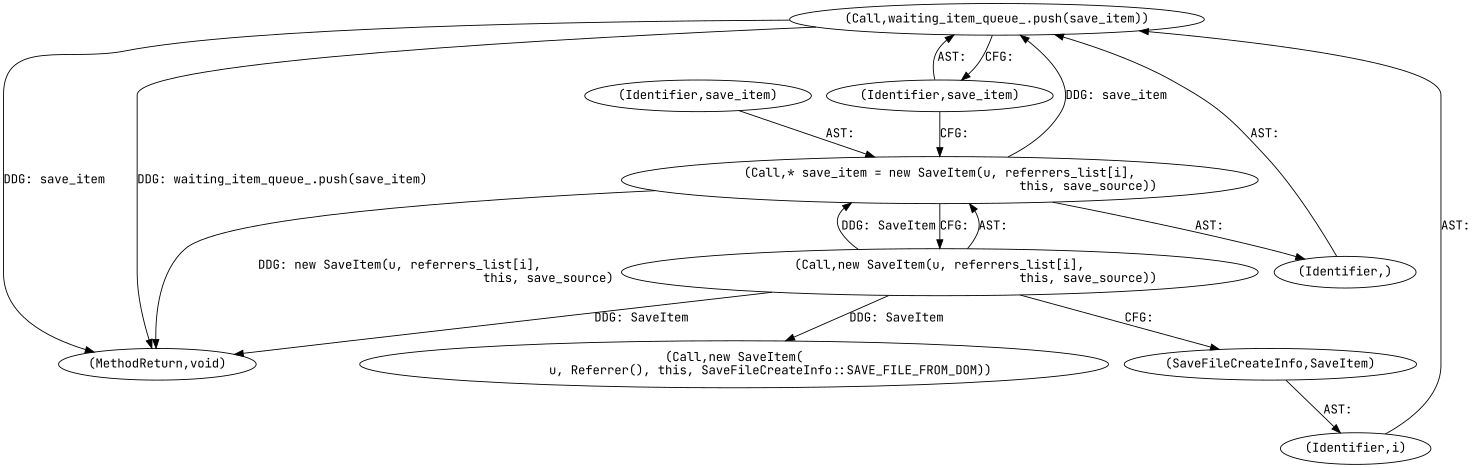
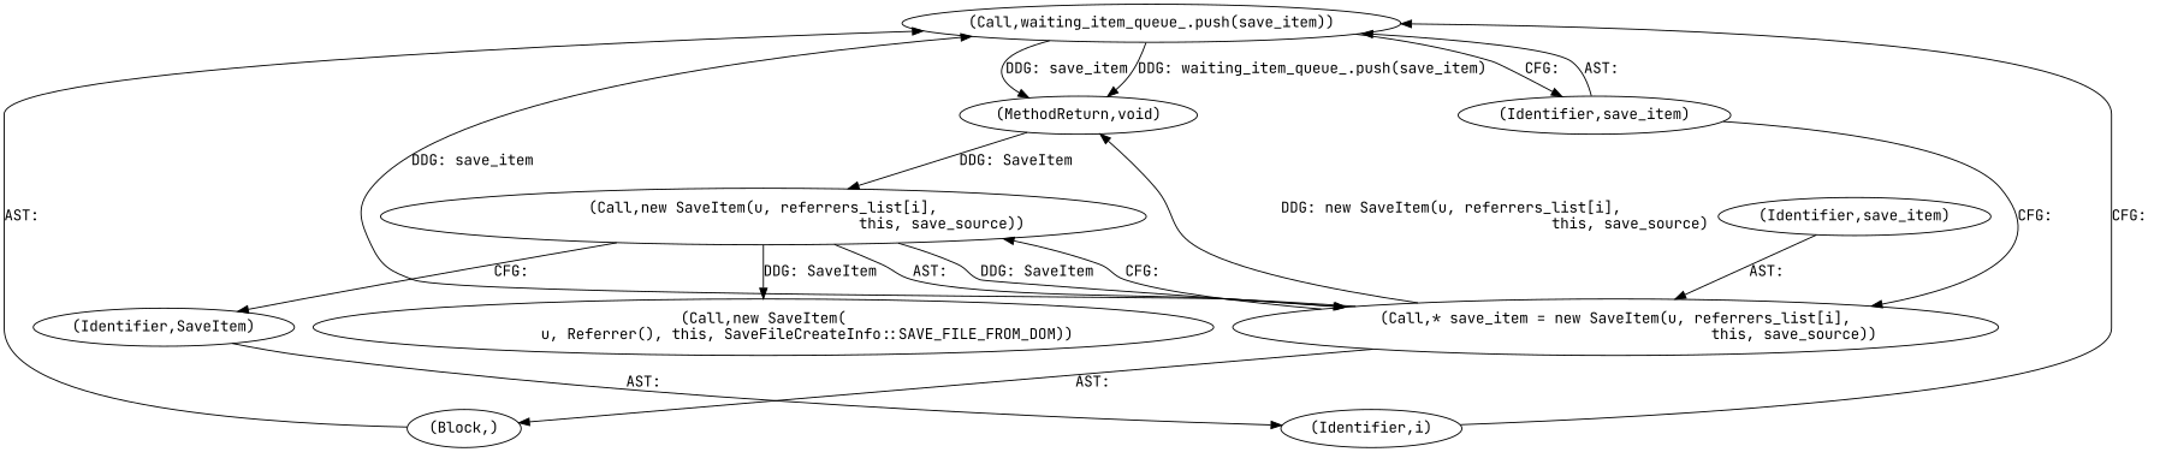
  digraph {
    fontname="JetBrains Mono"
    node [fontname="JetBrains Mono"]
    edge [fontname="JetBrains Mono"]
    n1 [label="(Call,waiting_item_queue_.push(save_item))"]
    n2 [label="(MethodReturn,void)"]
    n3 [label="(Identifier,save_item)"]
    n4 [label="(Call,* save_item = new SaveItem(u, referrers_list[i],\n                                         this, save_source))"]
-   n5 [label="(Identifier,)"]
+   n5 [label="(Block,)"]
    n6 [label="(Call,new SaveItem(u, referrers_list[i],\n                                         this, save_source))"]
    n7 [label="(Call,new SaveItem(\n          u, Referrer(), this, SaveFileCreateInfo::SAVE_FILE_FROM_DOM))"]
-   n8 [label="(SaveFileCreateInfo,SaveItem)"]
+   n8 [label="(Identifier,SaveItem)"]
    n9 [label="(Identifier,i)"]
    n10 [label="(Identifier,save_item)"]
    n1 -> n2 [label="DDG: save_item"]
    n1 -> n2 [label="DDG: waiting_item_queue_.push(save_item)"]
    n1 -> n3 [label="CFG: "]
    n3 -> n1 [label="AST: "]
    n3 -> n4 [label="CFG: "]
    n4 -> n1 [label="DDG: save_item"]
    n4 -> n2 [label="DDG: new SaveItem(u, referrers_list[i],\n                                         this, save_source)"]
    n4 -> n5 [label="AST: "]
    n4 -> n6 [label="CFG: "]
    n5 -> n1 [label="AST: "]
-   n6 -> n2 [label="DDG: SaveItem"]
+   n2 -> n6 [label="DDG: SaveItem"]
    n6 -> n4 [label="AST: "]
    n6 -> n4 [label="DDG: SaveItem"]
    n6 -> n7 [label="DDG: SaveItem"]
    n6 -> n8 [label="CFG: "]
    n8 -> n9 [label="AST: "]
-   n9 -> n1 [label="AST: "]
+   n9 -> n1 [label="CFG: "]
    n10 -> n4 [label="AST: "]
  }
